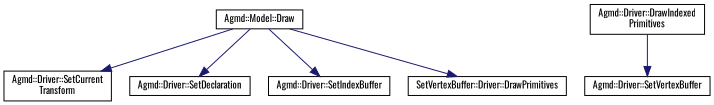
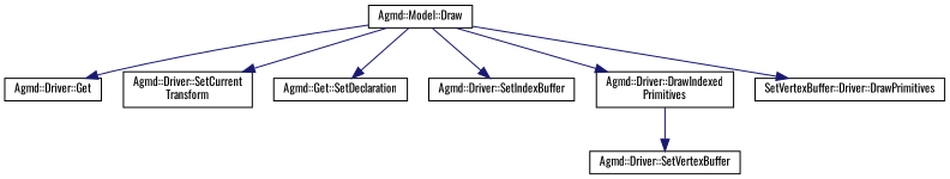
  digraph {
    fontname=Oswald
    rankdir=TB
    node [color=black fillcolor=white fontname=Oswald fontsize=10 shape=record style=filled]
    edge [color=midnightblue fontname=Oswald fontsize=10 labelfontname=Helvetica labelfontsize=10 style=solid]
    n1 [height=0.2 label="Agmd::Model::Draw" width=0.4]
+   n2 [height=0.2 label="Agmd::Driver::Get" width=0.4]
    n3 [height=0.2 label="Agmd::Driver::SetCurrent\lTransform" width=0.4]
-   n4 [height=0.2 label="Agmd::Driver::SetDeclaration" width=0.4]
+   n4 [height=0.2 label="Agmd::Get::SetDeclaration" width=0.4]
    n5 [height=0.2 label="Agmd::Driver::SetIndexBuffer" width=0.4]
    n6 [height=0.2 label="Agmd::Driver::DrawIndexed\lPrimitives" width=0.4]
    n7 [height=0.2 label="SetVertexBuffer::Driver::DrawPrimitives" width=0.4]
    n8 [height=0.2 label="Agmd::Driver::SetVertexBuffer" width=0.4]
+   n1 -> n2
    n1 -> n3
    n1 -> n4
    n1 -> n5
+   n1 -> n6
    n1 -> n7
    n6 -> n8
  }
